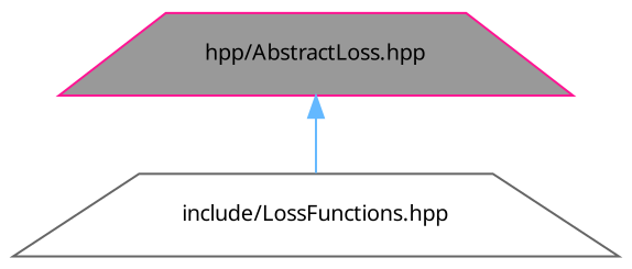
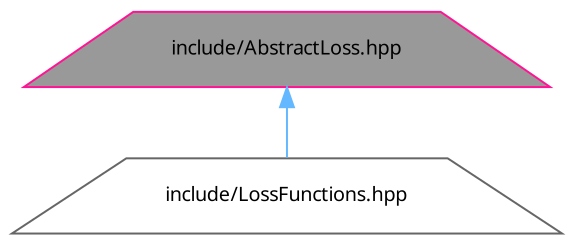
  digraph {
    fontname="Noto Sans"
    node [fontname="Noto Sans" fontsize=10 shape=trapezium style=filled]
-   n1 [color=deeppink fillcolor=grey60 fontcolor=black height=0.2 label="hpp/AbstractLoss.hpp" width=0.4]
+   n1 [color=deeppink fillcolor=grey60 fontcolor=black height=0.2 label="include/AbstractLoss.hpp" width=0.4]
    n2 [color=gray40 fillcolor=white height=0.2 label="include/LossFunctions.hpp" width=0.4]
    n1 -> n2 [color=steelblue1 dir=back fontname="Noto Sans" fontsize=10 labelfontname=Helvetica labelfontsize=10 style=solid]
  }
